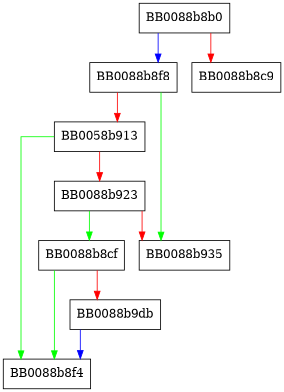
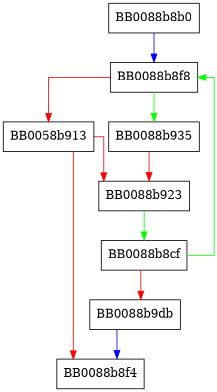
  digraph {
    splines=ortho
    node [shape=box]
    edge [color=red]
    BB0088b8b0
    BB0088b8f8
-   BB0088b8c9
    n4 [label=BB0058b913]
    BB0088b935
    BB0088b8f4
    BB0088b923
    BB0088b8cf
    n9 [label=BB0088b9db]
    BB0088b8b0 -> BB0088b8f8 [color=blue]
-   BB0088b8b0 -> BB0088b8c9
    BB0088b8f8 -> n4
    BB0088b8f8 -> BB0088b935 [color=green]
-   n4 -> BB0088b8f4 [color=green]
+   n4 -> BB0088b8f4
    n4 -> BB0088b923
-   BB0088b923 -> BB0088b935
+   BB0088b935 -> BB0088b923
    BB0088b923 -> BB0088b8cf [color=green]
-   BB0088b8cf -> BB0088b8f4 [color=green]
+   BB0088b8cf -> BB0088b8f8 [color=green]
    BB0088b8cf -> n9
    n9 -> BB0088b8f4 [color=blue]
  }
